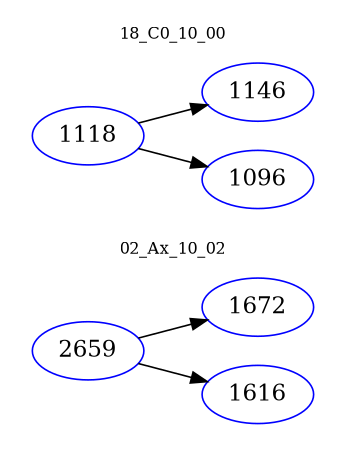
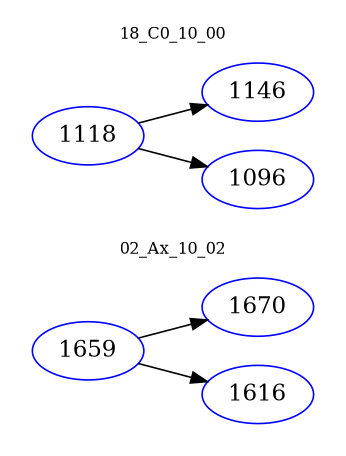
  digraph {
    rankdir=LR
    node [color=blue]
    edge [color=black]
-   n1 [label=2659]
+   n1 [label=1659]
    n2 [label=1616]
-   n3 [label=1672]
+   n3 [label=1670]
    n4 [label=1118]
    n5 [label=1096]
    n6 [label=1146]
    subgraph cluster_1 {
      color=white
      fontsize=10
      label="02_Ax_10_02"
      n1
      n2
      n3
    }
    subgraph cluster_2 {
      color=white
      fontsize=10
      label="18_C0_10_00"
      n4
      n5
      n6
    }
    n1 -> n2
    n1 -> n3
    n4 -> n5
    n4 -> n6
  }
